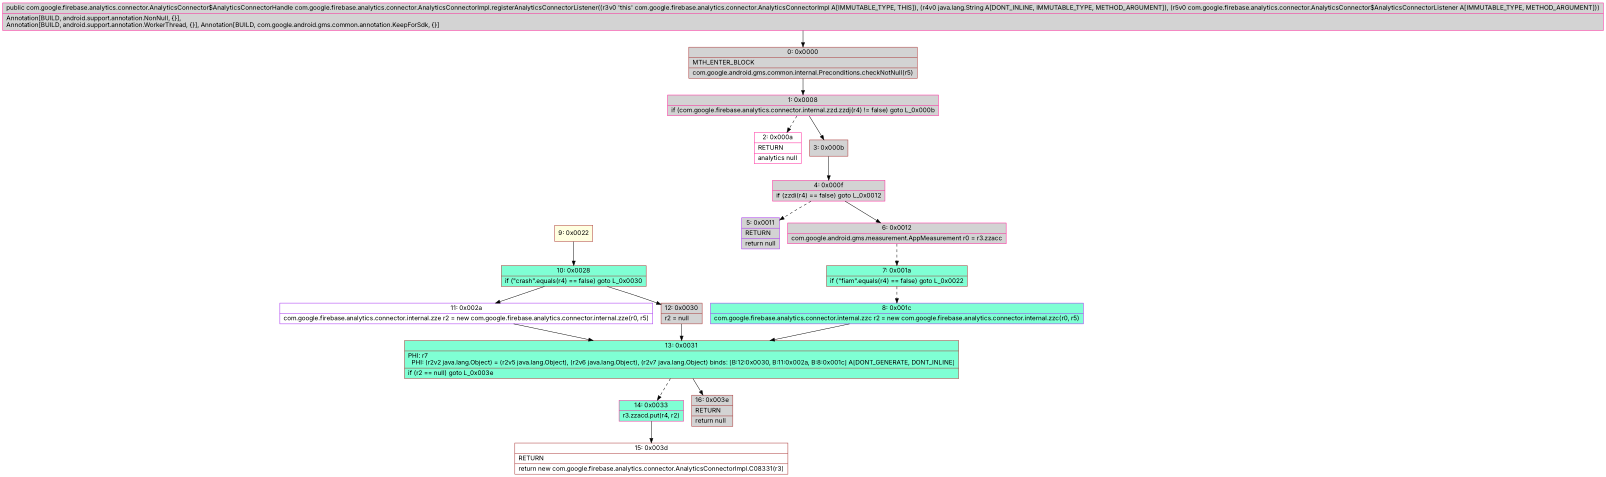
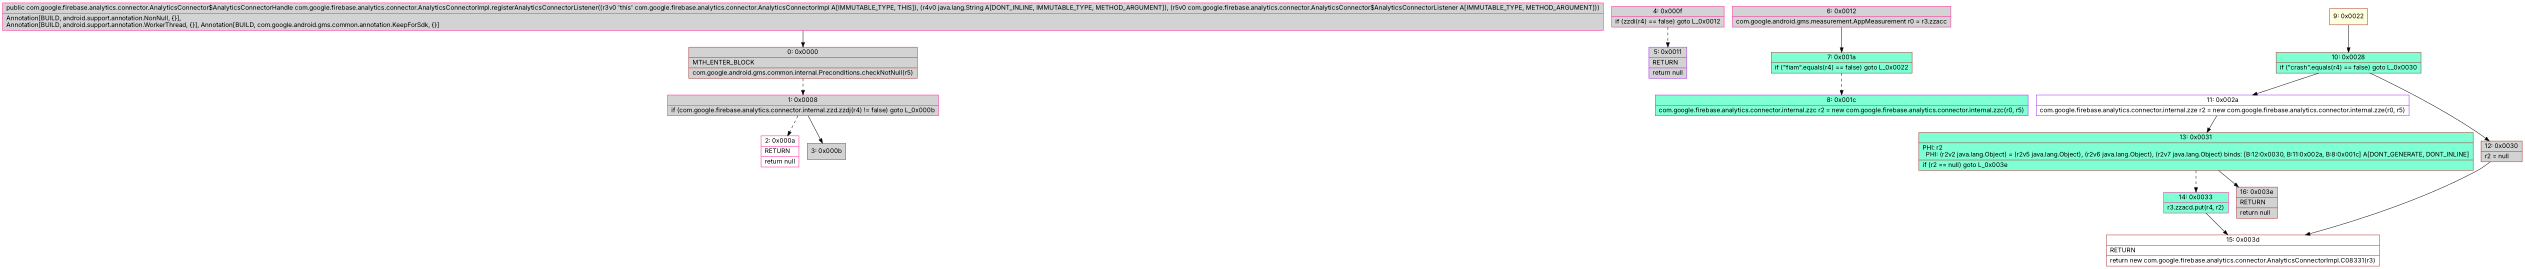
  digraph {
    fontname=Inter
    node [color=brown fillcolor=lightgrey fontname=Inter shape=record style=filled]
    edge [fontname=Inter]
    n1 [label="{0\:\ 0x0000|MTH_ENTER_BLOCK\l|com.google.android.gms.common.internal.Preconditions.checkNotNull(r5)\l}"]
    n2 [color=deeppink label="{1\:\ 0x0008|if (com.google.firebase.analytics.connector.internal.zzd.zzdj(r4) != false) goto L_0x000b\l}"]
-   n3 [color=deeppink fillcolor=white label="{2\:\ 0x000a|RETURN\l|analytics null\l}"]
+   n3 [color=deeppink fillcolor=white label="{2\:\ 0x000a|RETURN\l|return null\l}"]
    n4 [label="{3\:\ 0x000b}"]
    n5 [color=deeppink label="{4\:\ 0x000f|if (zzdi(r4) == false) goto L_0x0012\l}"]
    n6 [color=purple label="{5\:\ 0x0011|RETURN\l|return null\l}"]
    n7 [color=deeppink label="{6\:\ 0x0012|com.google.android.gms.measurement.AppMeasurement r0 = r3.zzacc\l}"]
    n8 [fillcolor=aquamarine label="{7\:\ 0x001a|if (\"fiam\".equals(r4) == false) goto L_0x0022\l}"]
    n9 [color=purple fillcolor=aquamarine label="{8\:\ 0x001c|com.google.firebase.analytics.connector.internal.zzc r2 = new com.google.firebase.analytics.connector.internal.zzc(r0, r5)\l}"]
-   n10 [fillcolor=aquamarine label="{13\:\ 0x0031|PHI: r7 \l  PHI: (r2v2 java.lang.Object) = (r2v5 java.lang.Object), (r2v6 java.lang.Object), (r2v7 java.lang.Object) binds: [B:12:0x0030, B:11:0x002a, B:8:0x001c] A[DONT_GENERATE, DONT_INLINE]\l|if (r2 == null) goto L_0x003e\l}"]
+   n10 [fillcolor=aquamarine label="{13\:\ 0x0031|PHI: r2 \l  PHI: (r2v2 java.lang.Object) = (r2v5 java.lang.Object), (r2v6 java.lang.Object), (r2v7 java.lang.Object) binds: [B:12:0x0030, B:11:0x002a, B:8:0x001c] A[DONT_GENERATE, DONT_INLINE]\l|if (r2 == null) goto L_0x003e\l}"]
    n11 [fillcolor=lightyellow label="{9\:\ 0x0022}"]
    n12 [fillcolor=aquamarine label="{10\:\ 0x0028|if (\"crash\".equals(r4) == false) goto L_0x0030\l}"]
    n13 [color=deeppink fillcolor=aquamarine label="{14\:\ 0x0033|r3.zzacd.put(r4, r2)\l}"]
    n14 [label="{16\:\ 0x003e|RETURN\l|return null\l}"]
    n15 [color=purple fillcolor=white label="{11\:\ 0x002a|com.google.firebase.analytics.connector.internal.zze r2 = new com.google.firebase.analytics.connector.internal.zze(r0, r5)\l}"]
    n16 [label="{12\:\ 0x0030|r2 = null\l}"]
    n17 [fillcolor=white label="{15\:\ 0x003d|RETURN\l|return new com.google.firebase.analytics.connector.AnalyticsConnectorImpl.C08331(r3)\l}"]
    n18 [color=deeppink label="{public com.google.firebase.analytics.connector.AnalyticsConnector$AnalyticsConnectorHandle com.google.firebase.analytics.connector.AnalyticsConnectorImpl.registerAnalyticsConnectorListener((r3v0 'this' com.google.firebase.analytics.connector.AnalyticsConnectorImpl A[IMMUTABLE_TYPE, THIS]), (r4v0 java.lang.String A[DONT_INLINE, IMMUTABLE_TYPE, METHOD_ARGUMENT]), (r5v0 com.google.firebase.analytics.connector.AnalyticsConnector$AnalyticsConnectorListener A[IMMUTABLE_TYPE, METHOD_ARGUMENT]))  | Annotation[BUILD, android.support.annotation.NonNull, \{\}], \lAnnotation[BUILD, android.support.annotation.WorkerThread, \{\}], Annotation[BUILD, com.google.android.gms.common.annotation.KeepForSdk, \{\}]\l}"]
-   n1 -> n2
+   n1 -> n2 [style=dashed]
    n2 -> n3 [style=dashed]
    n2 -> n4
-   n4 -> n5
    n5 -> n6 [style=dashed]
-   n5 -> n7
-   n7 -> n8 [style=dashed]
+   n7 -> n8
    n8 -> n9 [style=dashed]
-   n9 -> n10
    n10 -> n13 [style=dashed]
    n10 -> n14
    n11 -> n12
    n12 -> n15 [style=solid]
    n12 -> n16
    n13 -> n17
    n15 -> n10
-   n16 -> n10
+   n16 -> n17
    n18 -> n1
  }
